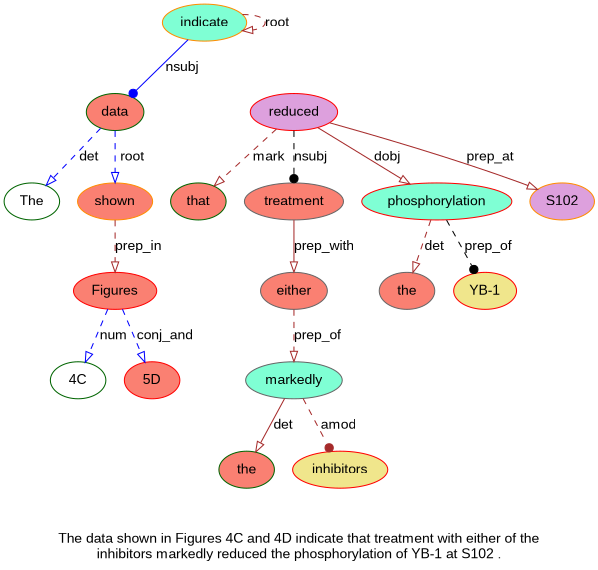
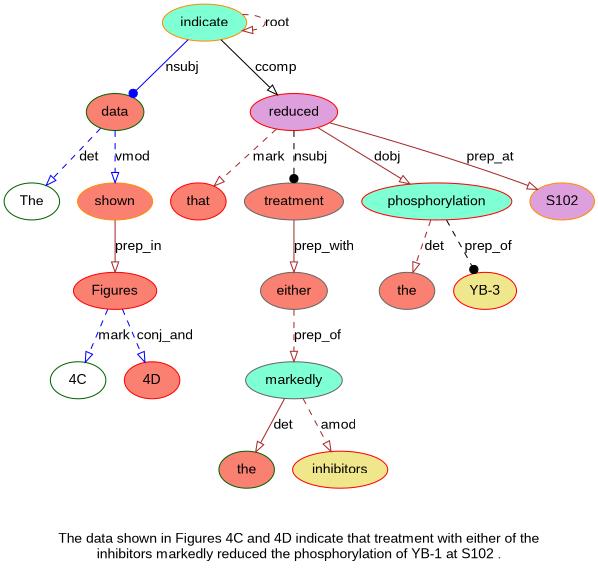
  digraph {
    fontname="Liberation Sans"
    label="The data shown in Figures 4C and 4D indicate that treatment with either of the\ninhibitors markedly reduced the phosphorylation of YB-1 at S102 ."
    node [color=red fillcolor=salmon fontname="Liberation Sans" style=filled]
    edge [arrowhead=onormal color=brown fontname="Liberation Sans" style=dashed]
    n1 [color=darkgreen label=data]
    n2 [color=darkgreen fillcolor=white label=The]
    n3 [color=darkorange label=shown]
    n4 [label=Figures]
    n5 [color=darkorange fillcolor=aquamarine label=indicate]
    n6 [fillcolor=plum label=reduced]
-   n7 [color=darkgreen label=that]
+   n7 [label=that]
    n8 [color=gray40 label=treatment]
    n9 [fillcolor=aquamarine label=phosphorylation]
    n10 [color=darkorange fillcolor=plum label=S102]
    n11 [color=darkgreen fillcolor=white label="4C"]
-   n12 [label="5D"]
+   n12 [label="4D"]
    n13 [color=gray40 label=either]
    n14 [color=gray40 label=the]
-   n15 [fillcolor=khaki label="YB-1"]
+   n15 [fillcolor=khaki label="YB-3"]
    n16 [color=gray40 fillcolor=aquamarine label=markedly]
    n17 [color=darkgreen label=the]
    n18 [fillcolor=khaki label=inhibitors]
    n1 -> n2 [color=blue label=det]
-   n1 -> n3 [color=blue label=root]
-   n3 -> n4 [label=prep_in]
-   n4 -> n11 [color=blue label=num]
+   n1 -> n3 [color=blue label=vmod]
+   n3 -> n4 [label=prep_in style=solid]
+   n4 -> n11 [color=blue label=mark]
    n4 -> n12 [color=blue label=conj_and]
    n5 -> n1 [arrowhead=dot color=blue label=nsubj style=solid]
    n5 -> n5 [label=root]
+   n5 -> n6 [color=black label=ccomp style=solid]
    n6 -> n7 [label=mark]
    n6 -> n8 [arrowhead=dot color=black label=nsubj]
    n6 -> n9 [label=dobj style=solid]
    n6 -> n10 [label=prep_at style=solid]
    n8 -> n13 [label=prep_with style=solid]
    n9 -> n14 [label=det]
    n9 -> n15 [arrowhead=dot color=black label=prep_of]
    n13 -> n16 [label=prep_of]
    n16 -> n17 [label=det style=solid]
-   n16 -> n18 [arrowhead=dot label=amod]
+   n16 -> n18 [label=amod]
  }
